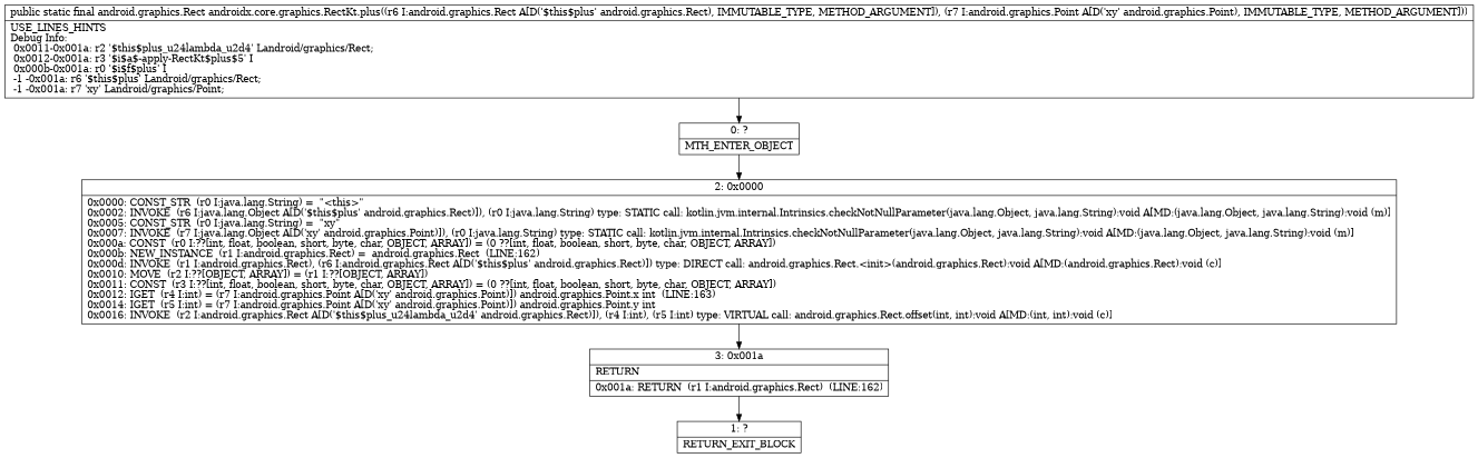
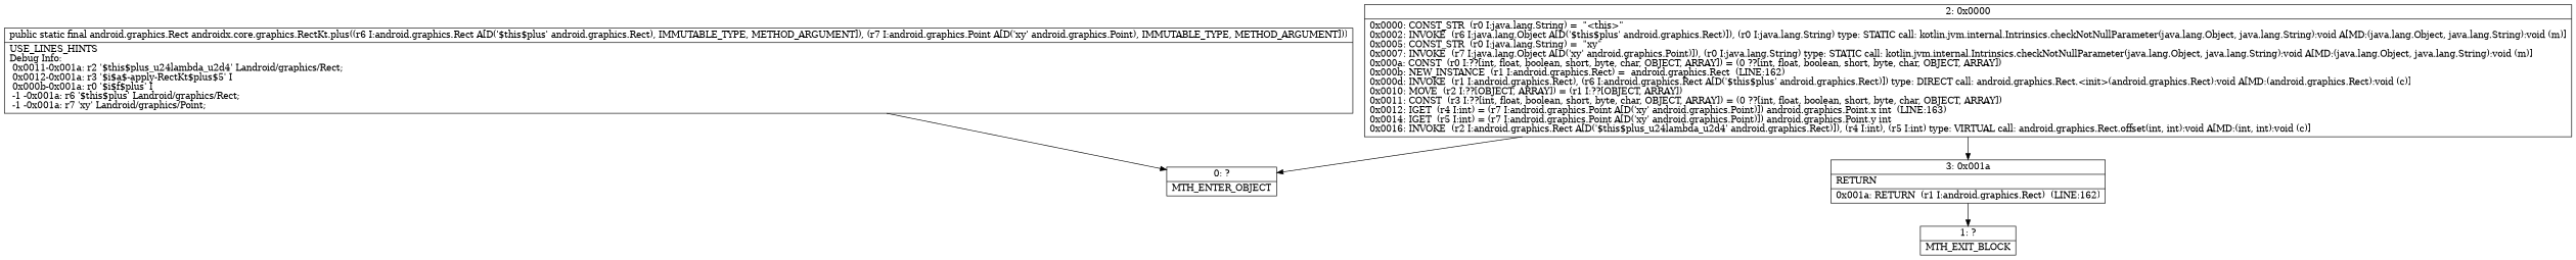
  digraph {
    node [shape=record]
    n1 [label="{0\:\ ?|MTH_ENTER_OBJECT\l}"]
    n2 [label="{2\:\ 0x0000|0x0000: CONST_STR  (r0 I:java.lang.String) =  \"\<this\>\" \l0x0002: INVOKE  (r6 I:java.lang.Object A[D('$this$plus' android.graphics.Rect)]), (r0 I:java.lang.String) type: STATIC call: kotlin.jvm.internal.Intrinsics.checkNotNullParameter(java.lang.Object, java.lang.String):void A[MD:(java.lang.Object, java.lang.String):void (m)]\l0x0005: CONST_STR  (r0 I:java.lang.String) =  \"xy\" \l0x0007: INVOKE  (r7 I:java.lang.Object A[D('xy' android.graphics.Point)]), (r0 I:java.lang.String) type: STATIC call: kotlin.jvm.internal.Intrinsics.checkNotNullParameter(java.lang.Object, java.lang.String):void A[MD:(java.lang.Object, java.lang.String):void (m)]\l0x000a: CONST  (r0 I:??[int, float, boolean, short, byte, char, OBJECT, ARRAY]) = (0 ??[int, float, boolean, short, byte, char, OBJECT, ARRAY]) \l0x000b: NEW_INSTANCE  (r1 I:android.graphics.Rect) =  android.graphics.Rect  (LINE:162)\l0x000d: INVOKE  (r1 I:android.graphics.Rect), (r6 I:android.graphics.Rect A[D('$this$plus' android.graphics.Rect)]) type: DIRECT call: android.graphics.Rect.\<init\>(android.graphics.Rect):void A[MD:(android.graphics.Rect):void (c)]\l0x0010: MOVE  (r2 I:??[OBJECT, ARRAY]) = (r1 I:??[OBJECT, ARRAY]) \l0x0011: CONST  (r3 I:??[int, float, boolean, short, byte, char, OBJECT, ARRAY]) = (0 ??[int, float, boolean, short, byte, char, OBJECT, ARRAY]) \l0x0012: IGET  (r4 I:int) = (r7 I:android.graphics.Point A[D('xy' android.graphics.Point)]) android.graphics.Point.x int  (LINE:163)\l0x0014: IGET  (r5 I:int) = (r7 I:android.graphics.Point A[D('xy' android.graphics.Point)]) android.graphics.Point.y int \l0x0016: INVOKE  (r2 I:android.graphics.Rect A[D('$this$plus_u24lambda_u2d4' android.graphics.Rect)]), (r4 I:int), (r5 I:int) type: VIRTUAL call: android.graphics.Rect.offset(int, int):void A[MD:(int, int):void (c)]\l}"]
    n3 [label="{3\:\ 0x001a|RETURN\l|0x001a: RETURN  (r1 I:android.graphics.Rect)  (LINE:162)\l}"]
-   n4 [label="{1\:\ ?|RETURN_EXIT_BLOCK\l}"]
+   n4 [label="{1\:\ ?|MTH_EXIT_BLOCK\l}"]
    n5 [label="{public static final android.graphics.Rect androidx.core.graphics.RectKt.plus((r6 I:android.graphics.Rect A[D('$this$plus' android.graphics.Rect), IMMUTABLE_TYPE, METHOD_ARGUMENT]), (r7 I:android.graphics.Point A[D('xy' android.graphics.Point), IMMUTABLE_TYPE, METHOD_ARGUMENT]))  | USE_LINES_HINTS\lDebug Info:\l  0x0011\-0x001a: r2 '$this$plus_u24lambda_u2d4' Landroid\/graphics\/Rect;\l  0x0012\-0x001a: r3 '$i$a$\-apply\-RectKt$plus$5' I\l  0x000b\-0x001a: r0 '$i$f$plus' I\l  \-1 \-0x001a: r6 '$this$plus' Landroid\/graphics\/Rect;\l  \-1 \-0x001a: r7 'xy' Landroid\/graphics\/Point;\l}"]
-   n1 -> n2
+   n2 -> n1
    n2 -> n3
    n3 -> n4
    n5 -> n1
  }
